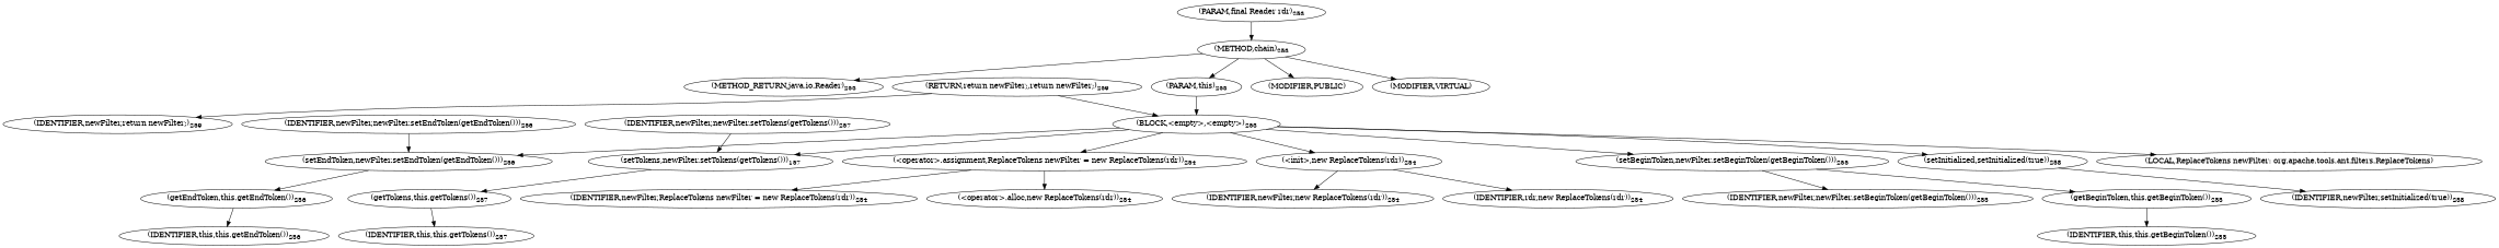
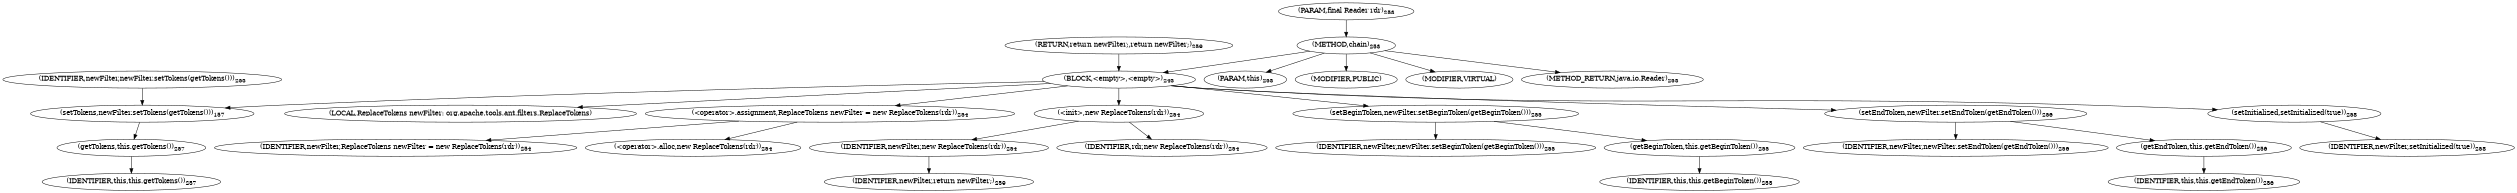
  digraph {
    n1 [label=<(METHOD,chain)<SUB>253</SUB>>]
    n2 [label=<(PARAM,this)<SUB>253</SUB>>]
-   n3 [label=<(BLOCK,&lt;empty&gt;,&lt;empty&gt;)<SUB>253</SUB>>]
+   n3 [label=<(BLOCK,&lt;empty&gt;,&lt;empty&gt;)<SUB>243</SUB>>]
    n4 [label=<(MODIFIER,PUBLIC)>]
    n5 [label=<(MODIFIER,VIRTUAL)>]
    n6 [label=<(METHOD_RETURN,java.io.Reader)<SUB>253</SUB>>]
    n7 [label=<(PARAM,final Reader rdr)<SUB>253</SUB>>]
    n8 [label=<(LOCAL,ReplaceTokens newFilter: org.apache.tools.ant.filters.ReplaceTokens)>]
    n9 [label=<(&lt;operator&gt;.assignment,ReplaceTokens newFilter = new ReplaceTokens(rdr))<SUB>254</SUB>>]
    n10 [label=<(&lt;init&gt;,new ReplaceTokens(rdr))<SUB>254</SUB>>]
    n11 [label=<(setBeginToken,newFilter.setBeginToken(getBeginToken()))<SUB>255</SUB>>]
    n12 [label=<(setEndToken,newFilter.setEndToken(getEndToken()))<SUB>256</SUB>>]
    n13 [label=<(setTokens,newFilter.setTokens(getTokens()))<SUB>157</SUB>>]
    n14 [label=<(setInitialized,setInitialized(true))<SUB>258</SUB>>]
    n15 [label=<(IDENTIFIER,newFilter,ReplaceTokens newFilter = new ReplaceTokens(rdr))<SUB>254</SUB>>]
    n16 [label=<(&lt;operator&gt;.alloc,new ReplaceTokens(rdr))<SUB>254</SUB>>]
    n17 [label=<(IDENTIFIER,newFilter,new ReplaceTokens(rdr))<SUB>254</SUB>>]
    n18 [label=<(IDENTIFIER,rdr,new ReplaceTokens(rdr))<SUB>254</SUB>>]
    n19 [label=<(IDENTIFIER,newFilter,newFilter.setBeginToken(getBeginToken()))<SUB>255</SUB>>]
    n20 [label=<(getBeginToken,this.getBeginToken())<SUB>255</SUB>>]
    n21 [label=<(IDENTIFIER,newFilter,newFilter.setEndToken(getEndToken()))<SUB>256</SUB>>]
    n22 [label=<(getEndToken,this.getEndToken())<SUB>256</SUB>>]
    n23 [label=<(getTokens,this.getTokens())<SUB>257</SUB>>]
    n24 [label=<(IDENTIFIER,newFilter,setInitialized(true))<SUB>258</SUB>>]
    n25 [label=<(RETURN,return newFilter;,return newFilter;)<SUB>259</SUB>>]
    n26 [label=<(IDENTIFIER,newFilter,return newFilter;)<SUB>259</SUB>>]
    n27 [label=<(IDENTIFIER,this,this.getBeginToken())<SUB>255</SUB>>]
    n28 [label=<(IDENTIFIER,this,this.getEndToken())<SUB>256</SUB>>]
-   n29 [label=<(IDENTIFIER,newFilter,newFilter.setTokens(getTokens()))<SUB>257</SUB>>]
+   n29 [label=<(IDENTIFIER,newFilter,newFilter.setTokens(getTokens()))<SUB>253</SUB>>]
    n30 [label=<(IDENTIFIER,this,this.getTokens())<SUB>257</SUB>>]
    n1 -> n2
-   n2 -> n3
+   n1 -> n3
    n1 -> n4
    n1 -> n5
    n1 -> n6
    n3 -> n8
    n3 -> n9
    n3 -> n10
    n3 -> n11
    n3 -> n12
    n3 -> n13
    n3 -> n14
    n7 -> n1
    n9 -> n15
    n9 -> n16
    n10 -> n17
    n10 -> n18
    n11 -> n19
    n11 -> n20
-   n21 -> n12
+   n12 -> n21
    n12 -> n22
    n13 -> n23
    n14 -> n24
    n20 -> n27
    n22 -> n28
    n23 -> n30
    n25 -> n3
-   n25 -> n26
+   n17 -> n26
    n29 -> n13
  }
